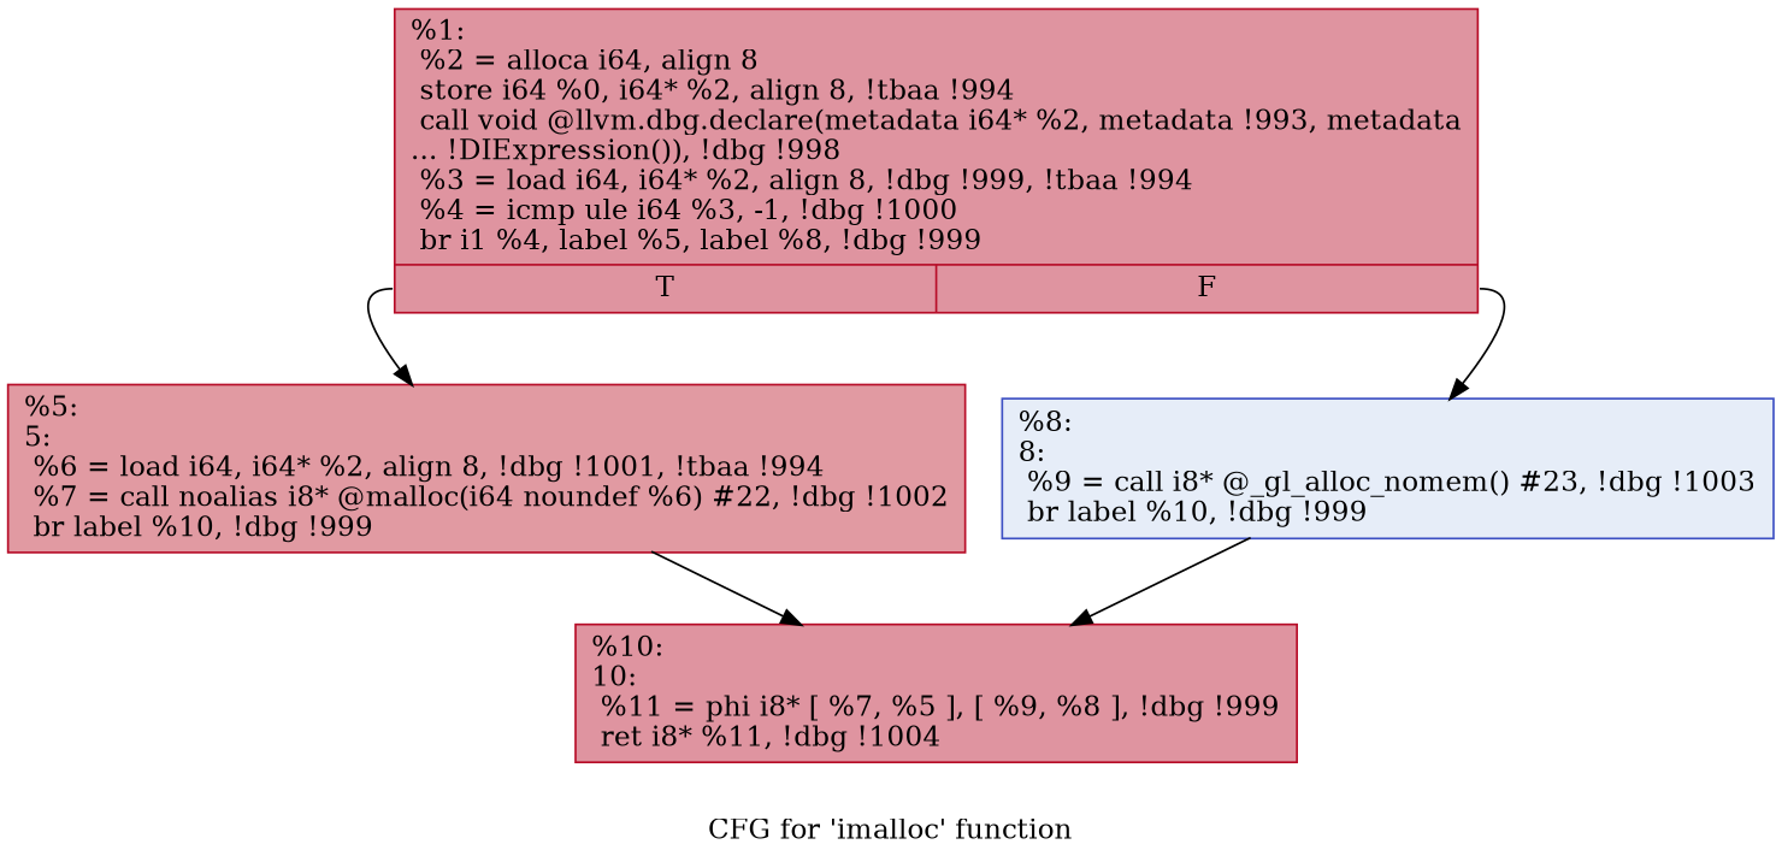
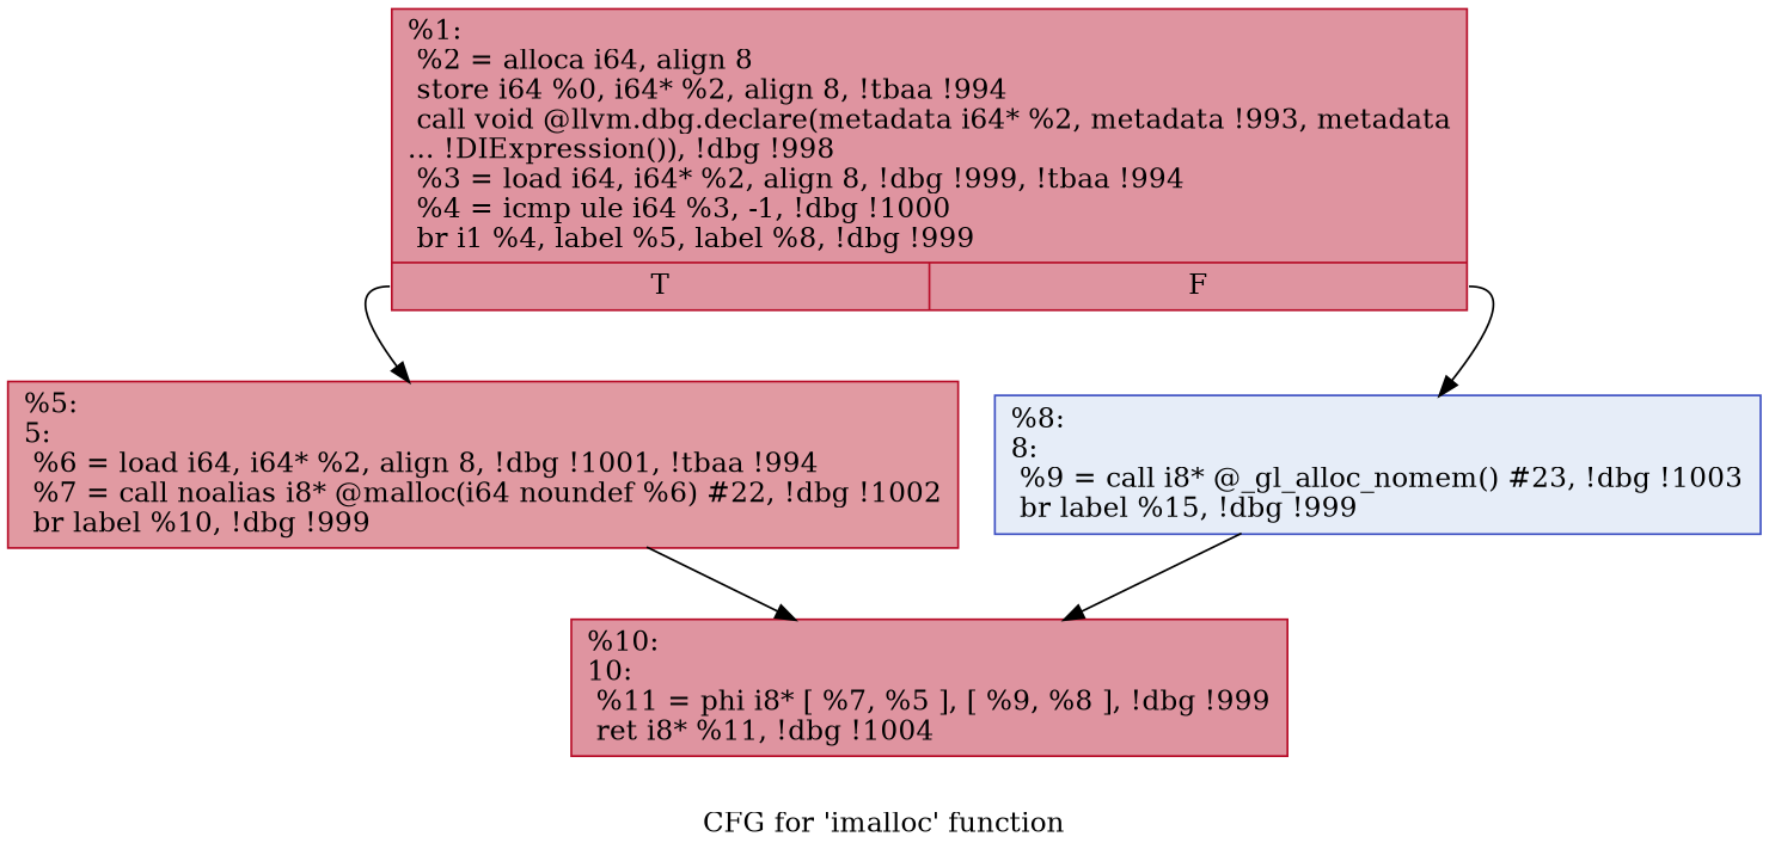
  digraph {
    label="CFG for 'imalloc' function"
    node [color="#b70d28ff" fillcolor="#b70d2870" shape=record style=filled]
    n1 [label="{%1:\l  %2 = alloca i64, align 8\l  store i64 %0, i64* %2, align 8, !tbaa !994\l  call void @llvm.dbg.declare(metadata i64* %2, metadata !993, metadata\l... !DIExpression()), !dbg !998\l  %3 = load i64, i64* %2, align 8, !dbg !999, !tbaa !994\l  %4 = icmp ule i64 %3, -1, !dbg !1000\l  br i1 %4, label %5, label %8, !dbg !999\l|{<s0>T|<s1>F}}"]
    n2 [fillcolor="#bb1b2c70" label="{%5:\l5:                                                \l  %6 = load i64, i64* %2, align 8, !dbg !1001, !tbaa !994\l  %7 = call noalias i8* @malloc(i64 noundef %6) #22, !dbg !1002\l  br label %10, !dbg !999\l}"]
-   n3 [color="#3d50c3ff" fillcolor="#c7d7f070" label="{%8:\l8:                                                \l  %9 = call i8* @_gl_alloc_nomem() #23, !dbg !1003\l  br label %10, !dbg !999\l}"]
+   n3 [color="#3d50c3ff" fillcolor="#c7d7f070" label="{%8:\l8:                                                \l  %9 = call i8* @_gl_alloc_nomem() #23, !dbg !1003\l  br label %15, !dbg !999\l}"]
    n4 [label="{%10:\l10:                                               \l  %11 = phi i8* [ %7, %5 ], [ %9, %8 ], !dbg !999\l  ret i8* %11, !dbg !1004\l}"]
    n1 -> n2 [tailport=s0]
    n1 -> n3 [tailport=s1]
    n2 -> n4
    n3 -> n4
  }
